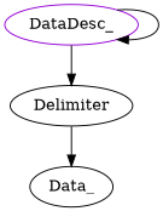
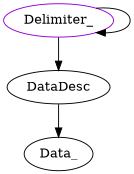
  digraph {
-   n1 [color=darkviolet label=DataDesc_ shape=oval]
-   Delimiter
+   n1 [color=darkviolet label=Delimiter_ shape=oval]
+   Delimiter [label=DataDesc]
    Data_
    n1 -> n1
    n1 -> Delimiter
    Delimiter -> Data_
  }
